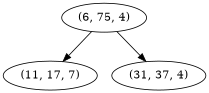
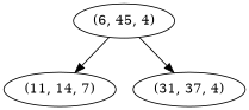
  digraph {
-   "(6, 45, 4)" [label="(6, 75, 4)"]
-   "(11, 17, 7)"
+   "(6, 45, 4)"
+   "(11, 17, 7)" [label="(11, 14, 7)"]
    n3 [label="(31, 37, 4)"]
    "(6, 45, 4)" -> "(11, 17, 7)"
    "(6, 45, 4)" -> n3
  }
